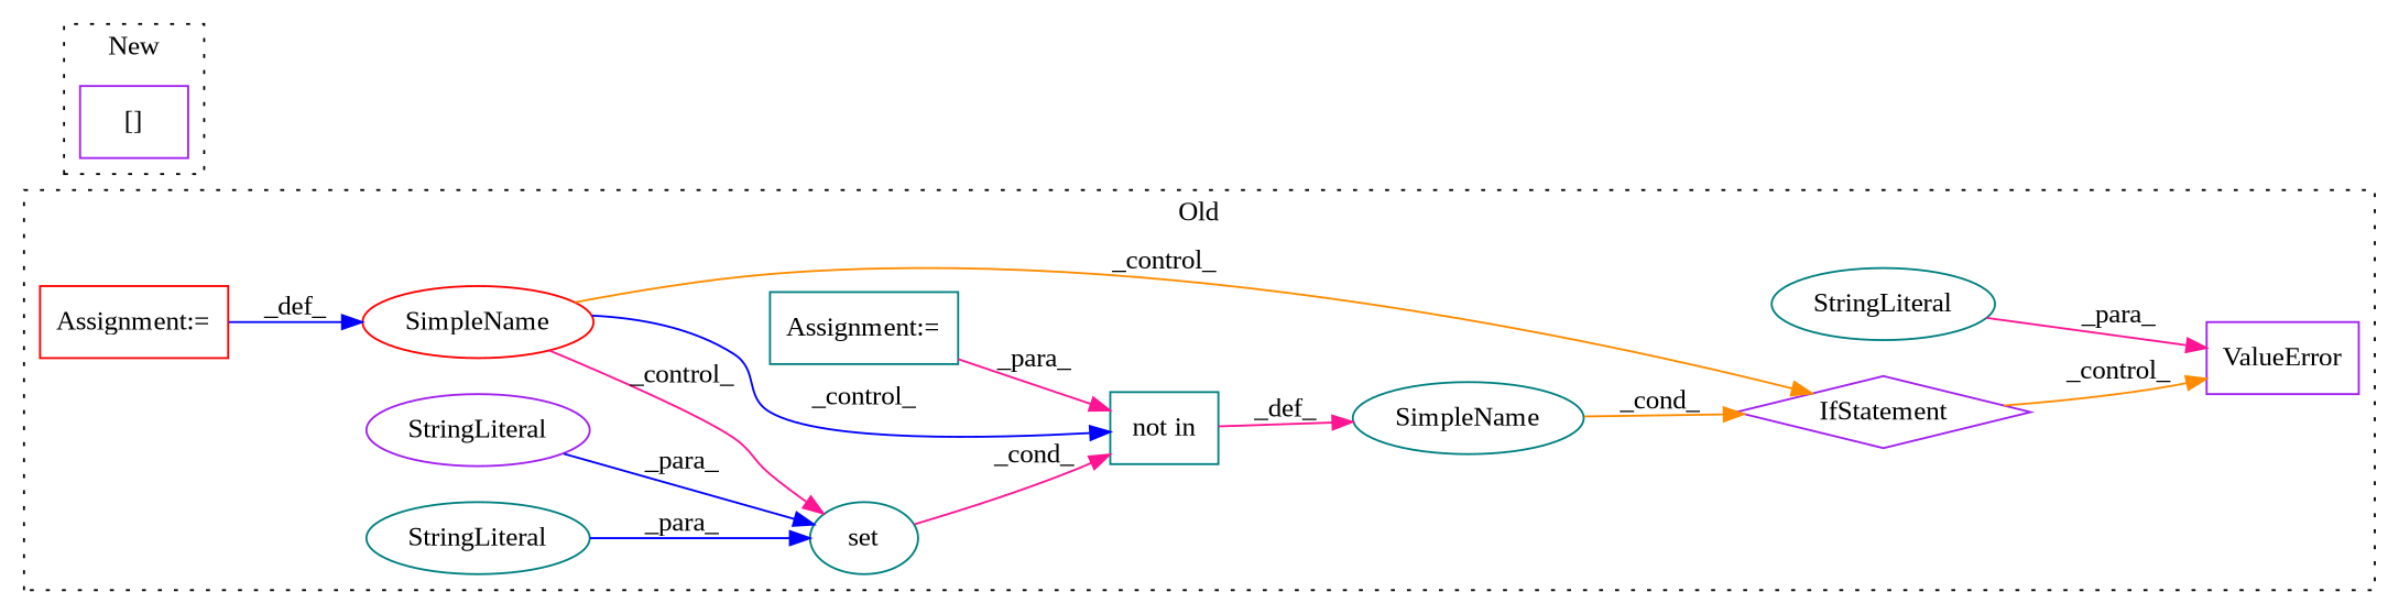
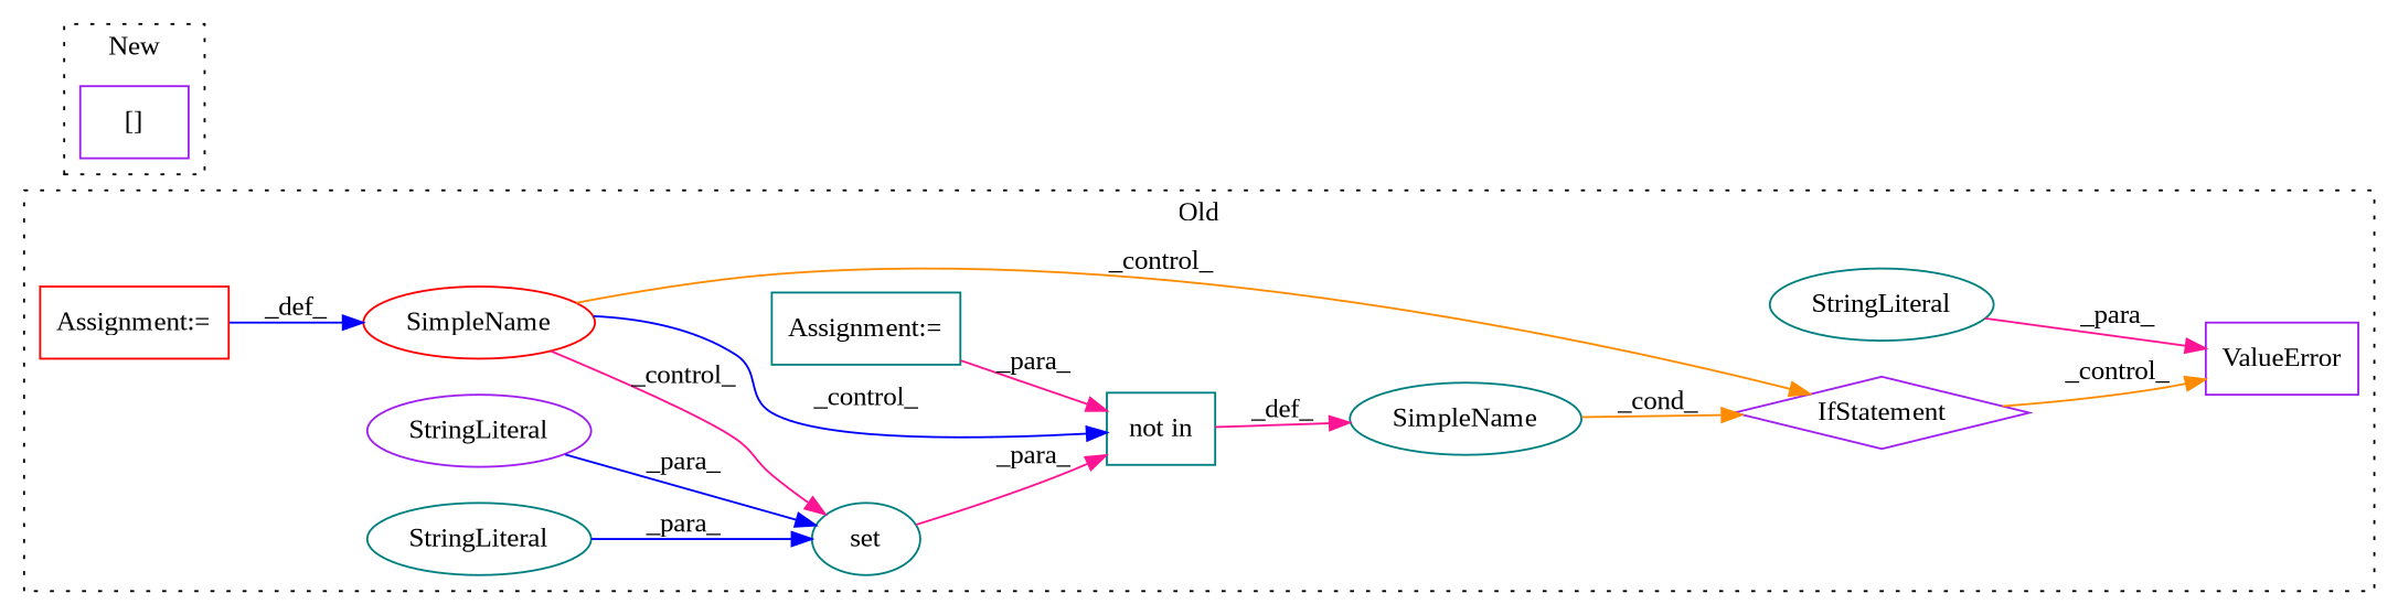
  digraph {
    fontname="Liberation Serif"
    rankdir=LR
    node [a=45 color=teal fontname="Liberation Serif" shape=ellipse]
    edge [color=deeppink fontname="Liberation Serif"]
    n1 [a=108 l=56 label="not in" s=42295 shape=box]
    n2 [a=25 color=purple l="8,2" label=IfStatement s="42287,42351" shape=diamond]
    n3 [a=7 l=1 label="Assignment:=" s=41876 shape=box]
    n4 [a=42 label=SimpleName]
    n5 [a=32 color=purple l="11,1" label=ValueError s="42367,42443" shape=box]
    n6 [l=65 label=StringLiteral s=42378]
    n7 [a=32 l="4,1" label=set s="42314,42350"]
    n8 [a=42 color=red label=SimpleName]
    n9 [color=purple l=16 label=StringLiteral s=42334]
    n10 [l=15 label=StringLiteral s=42318]
    n11 [a=7 color=red l=1 label="Assignment:=" s=41929 shape=box]
    n12 [a=2 color=purple l="9,1" label="[]" s="29649,29659" shape=box]
    subgraph cluster_1 {
      label=Old
      style=dotted
      n1
      n2
      n3
      n4
      n5
      n6
      n7
      n8
      n9
      n10
      n11
    }
    subgraph cluster_2 {
      label=New
      style=dotted
      n12
    }
    n1 -> n4 [label=_def_]
    n2 -> n5 [color=darkorange label=_control_]
    n3 -> n1 [label=_para_]
    n4 -> n2 [color=darkorange label=_cond_]
    n6 -> n5 [label=_para_]
-   n7 -> n1 [label=_cond_]
+   n7 -> n1 [label=_para_]
    n8 -> n1 [color=blue label=_control_]
    n8 -> n2 [color=darkorange label=_control_]
    n8 -> n7 [label=_control_]
    n9 -> n7 [color=blue label=_para_]
    n10 -> n7 [color=blue label=_para_]
    n11 -> n8 [color=blue label=_def_]
  }
